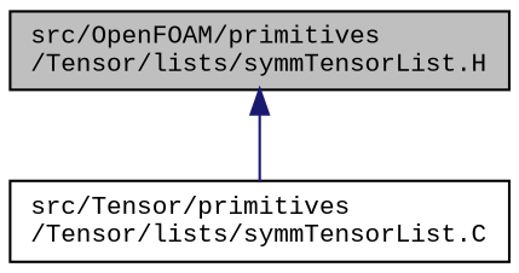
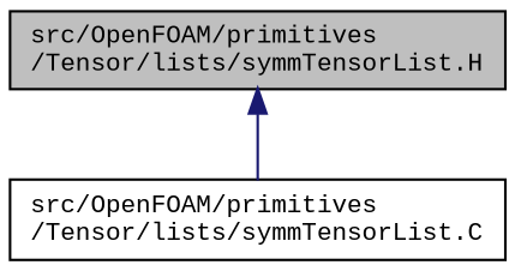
  digraph {
    fontname="Liberation Mono"
    node [color=black fontname="Liberation Mono" fontsize=10 shape=record]
    n1 [fillcolor=grey75 fontcolor=black height=0.2 label="src/OpenFOAM/primitives\l/Tensor/lists/symmTensorList.H" style=filled width=0.4]
-   n2 [height=0.2 label="src/Tensor/primitives\l/Tensor/lists/symmTensorList.C" width=0.4]
+   n2 [height=0.2 label="src/OpenFOAM/primitives\l/Tensor/lists/symmTensorList.C" width=0.4]
    n1 -> n2 [color=midnightblue dir=back fontname="Liberation Mono" fontsize=10 labelfontname=Helvetica labelfontsize=10 style=solid]
  }
